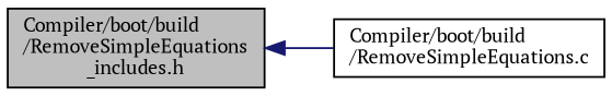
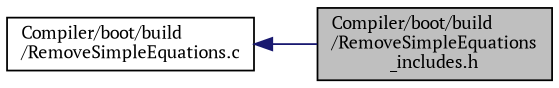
  digraph {
    rankdir=LR
    fontname="PT Serif"
    node [color=black fontname="PT Serif" fontsize=10 shape=record style=filled]
    n1 [fillcolor=grey75 fontcolor=black height=0.2 label="Compiler/boot/build\l/RemoveSimpleEquations\l_includes.h" width=0.4]
    n2 [fillcolor=white height=0.2 label="Compiler/boot/build\l/RemoveSimpleEquations.c" width=0.4]
-   n1 -> n2 [color=midnightblue dir=back fontname="PT Serif" fontsize=10 labelfontname=Helvetica labelfontsize=10 style=solid]
+   n2 -> n1 [color=midnightblue dir=back fontname="PT Serif" fontsize=10 labelfontname=Helvetica labelfontsize=10 style=solid]
  }
